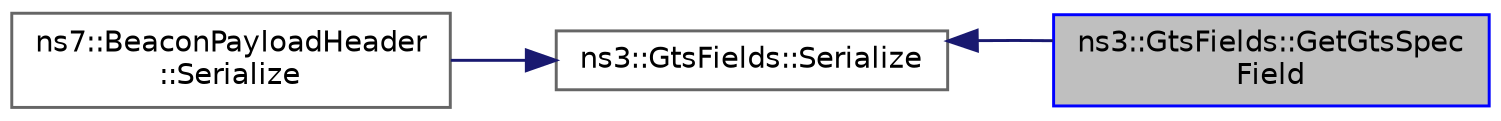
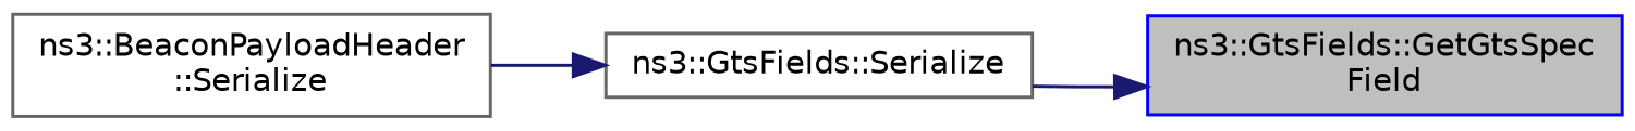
  digraph {
    rankdir=RL
    node [color=gray40 fillcolor=white fontname=Helvetica fontsize=10 shape=record style=filled]
    edge [color=midnightblue dir=back fontname=Helvetica fontsize=10 labelfontname=Helvetica labelfontsize=10 style=solid]
    n1 [color=blue fillcolor=grey75 fontcolor=black height=0.2 label="ns3::GtsFields::GetGtsSpec\lField" width=0.4]
    n2 [height=0.2 label="ns3::GtsFields::Serialize" width=0.4]
-   n3 [height=0.2 label="ns7::BeaconPayloadHeader\l::Serialize" width=0.4]
-   n2 -> n1
+   n3 [height=0.2 label="ns3::BeaconPayloadHeader\l::Serialize" width=0.4]
+   n1 -> n2
    n2 -> n3
  }
